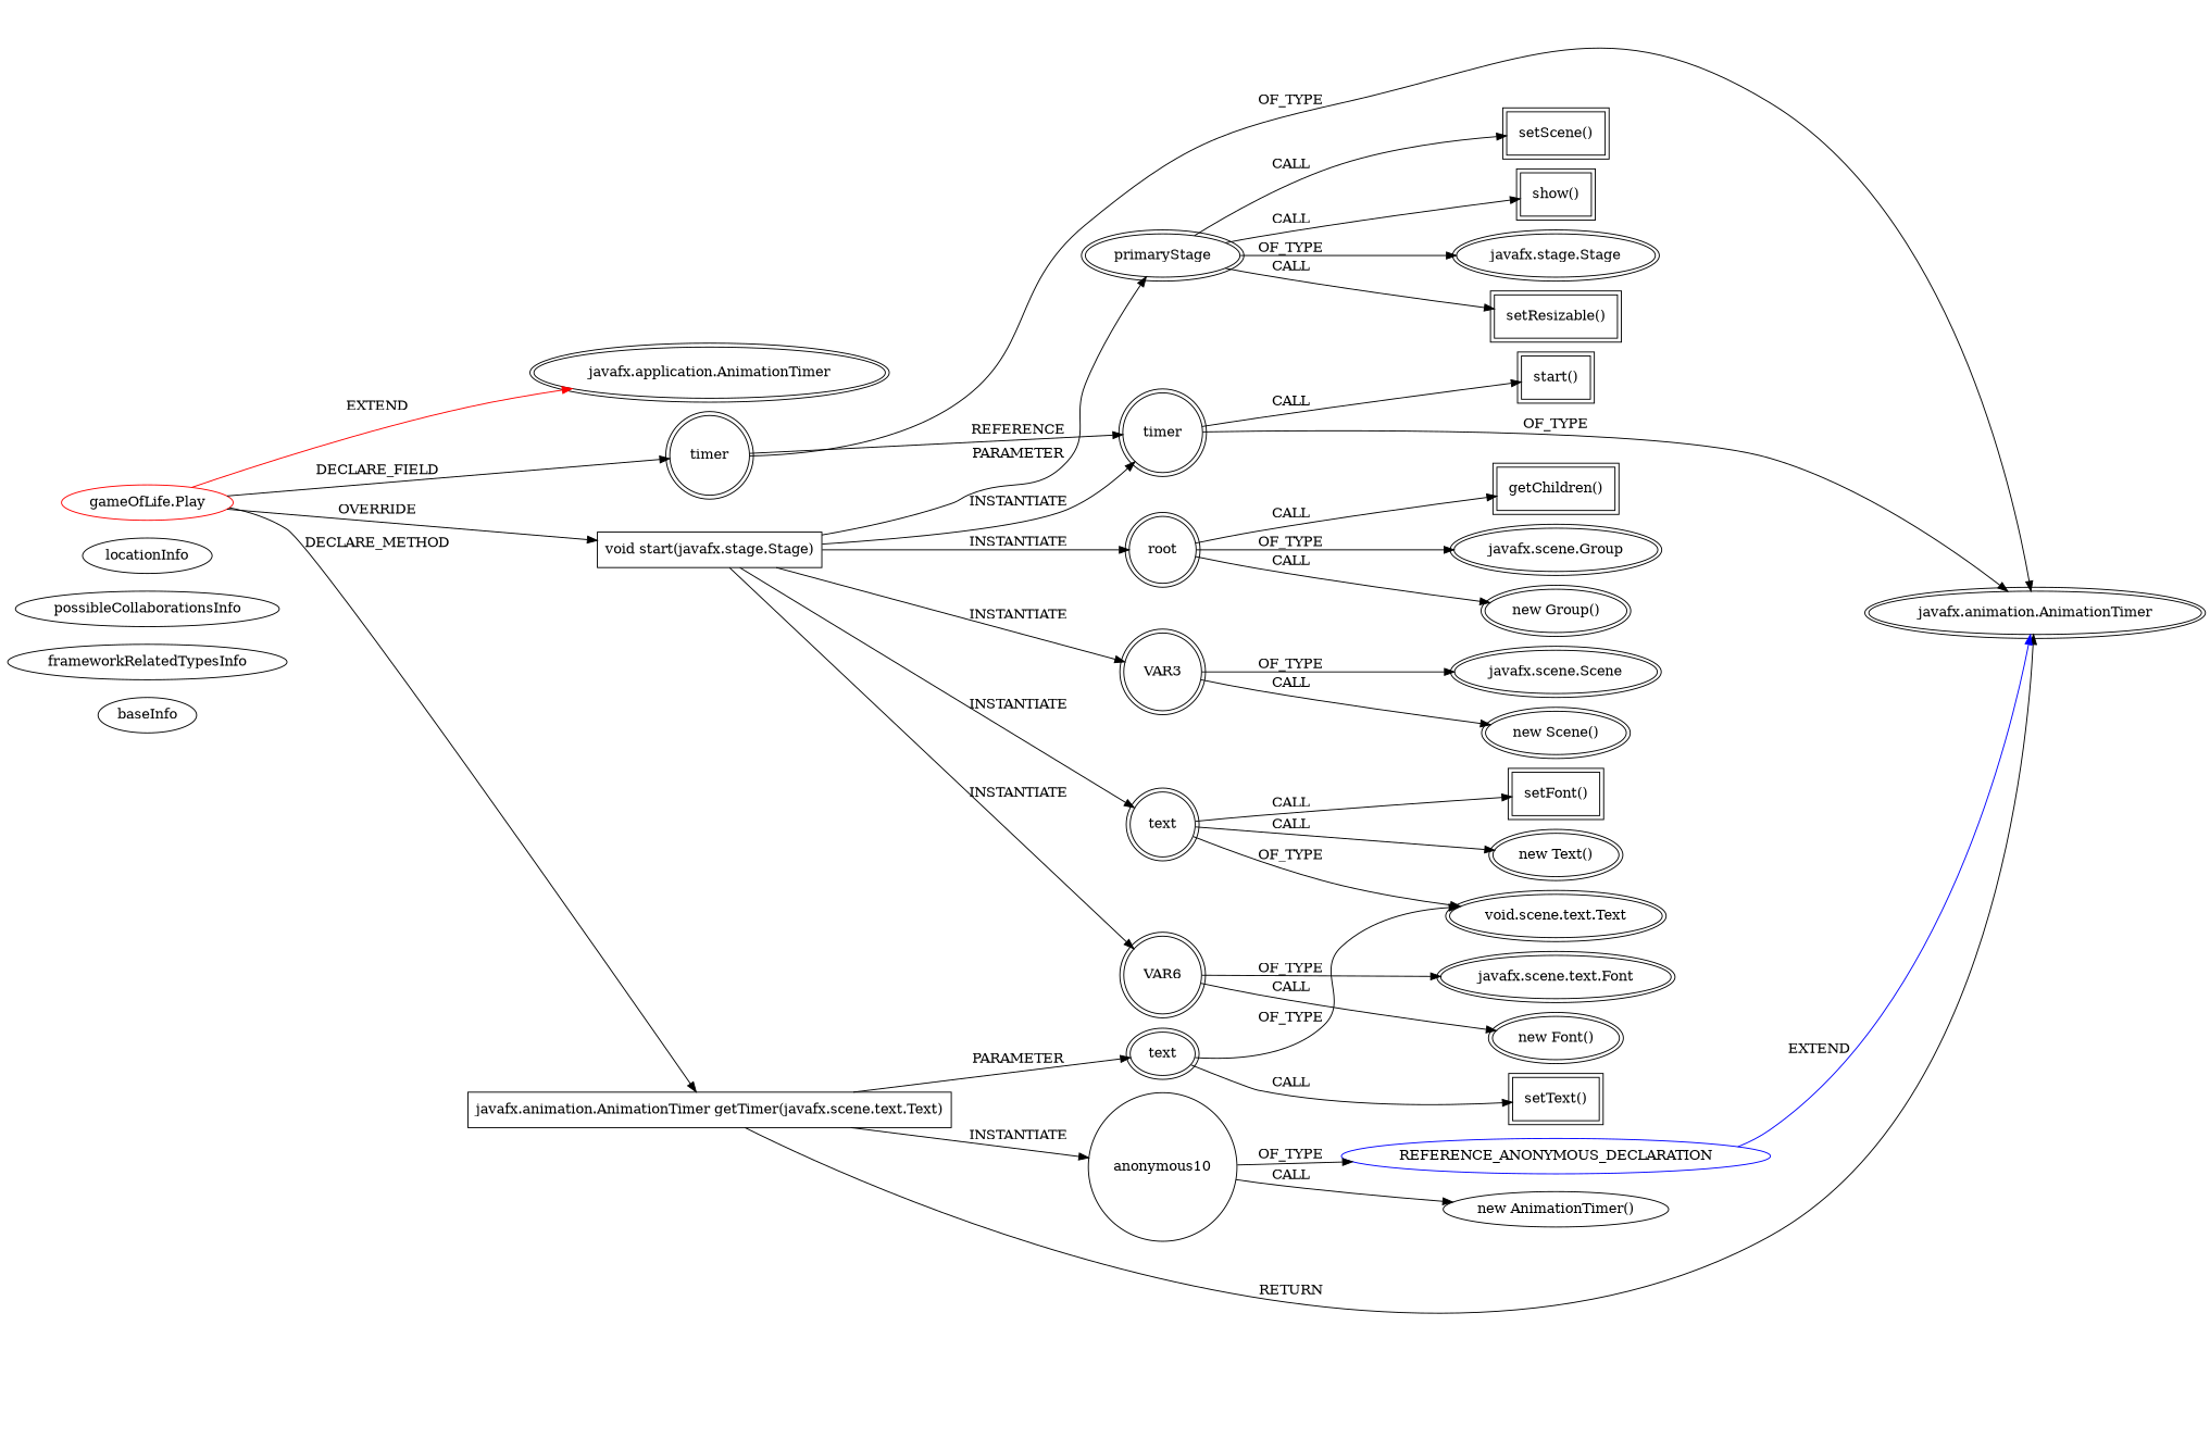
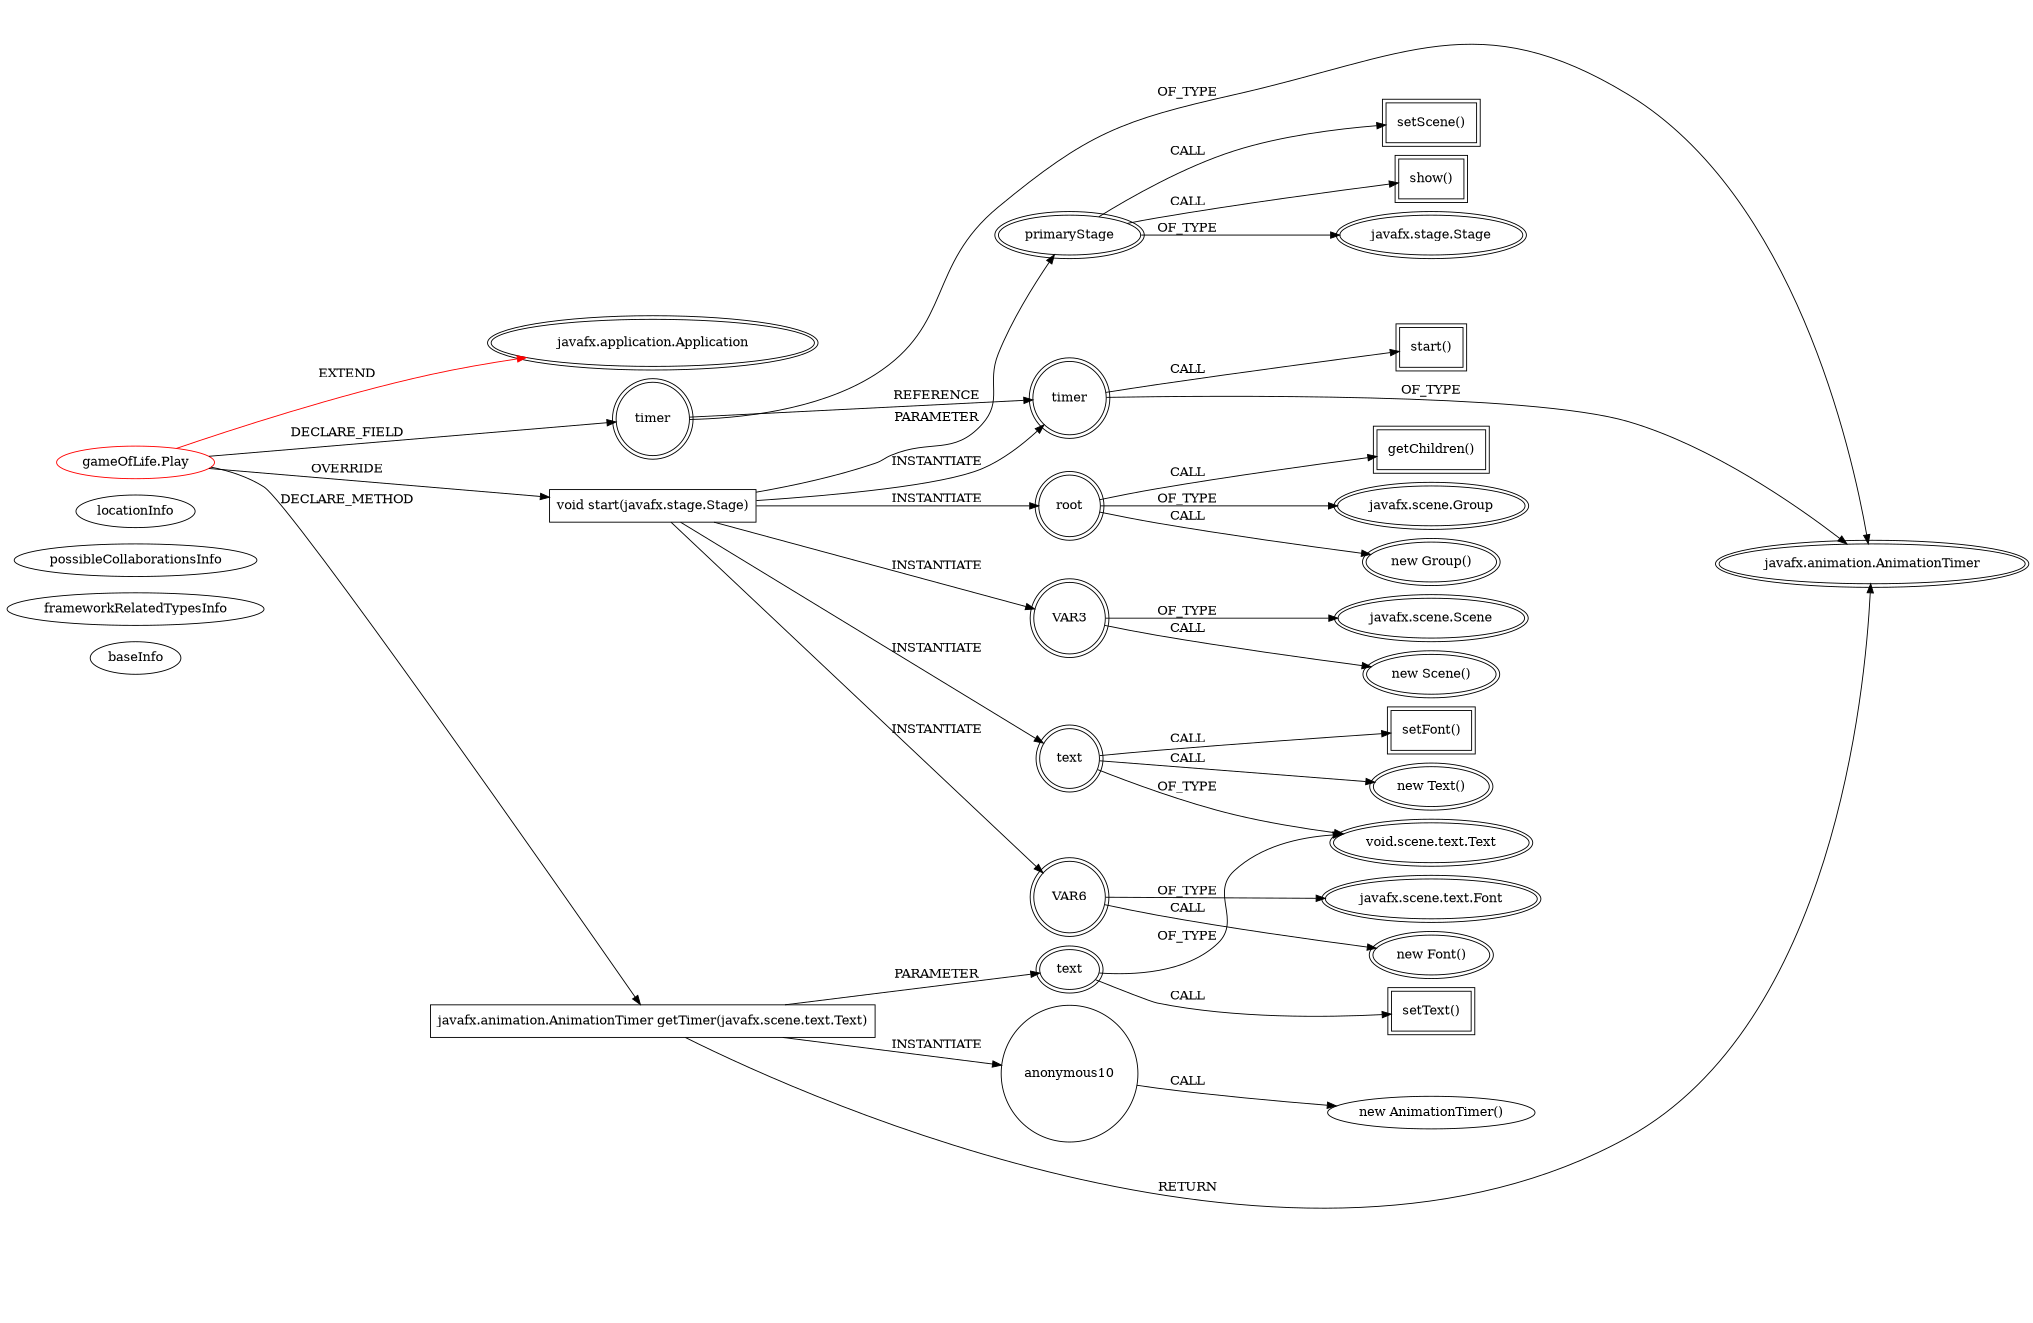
  digraph {
    rankdir=LR
    node [isFrameworkType=true vertexType=FRAMEWORK_CLASS_TYPE peripheries=2]
    baseInfo [category=extension_graph graphId=4048 isAnonymous=false possibleRelation=true isFrameworkType="" vertexType="" peripheries=""]
    frameworkRelatedTypesInfo [0="javafx.application.Application" isFrameworkType="" vertexType="" peripheries=""]
    possibleCollaborationsInfo [0="4048~CLIENT_METHOD_DECLARATION-INSTANTIATION-~javafx.application.Application ~javafx.animation.AnimationTimer ~false~true" isFrameworkType="" vertexType="" peripheries=""]
    locationInfo [contextSignature=Play filePath="/rodrigoSaladoAnaya-GameOfLife/GameOfLife-master/Play/src/gameOfLife/Play.java" graphId=4048 projectName="rodrigoSaladoAnaya-GameOfLife" isFrameworkType="" vertexType="" peripheries=""]
    n5 [color=red isFrameworkType=false label="gameOfLife.Play" vertexType=ROOT_CLIENT_CLASS_DECLARATION peripheries=""]
-   n6 [label="javafx.application.AnimationTimer"]
+   n6 [label="javafx.application.Application"]
    n7 [label=timer shape=circle vertexType=FIELD_DECLARATION]
    n8 [isFrameworkType=false label="void start(javafx.stage.Stage)" shape=box vertexType=OVERRIDING_METHOD_DECLARATION peripheries=""]
    n9 [isFrameworkType=false label="javafx.animation.AnimationTimer getTimer(javafx.scene.text.Text)" shape=box vertexType=CLIENT_METHOD_DECLARATION peripheries=""]
    n10 [label="javafx.animation.AnimationTimer"]
    n11 [label=timer shape=circle vertexType=VARIABLE_EXPRESION]
    n12 [label=primaryStage vertexType=PARAMETER_DECLARATION]
    n13 [label=root shape=circle vertexType=VARIABLE_EXPRESION]
    n14 [label=VAR3 shape=circle vertexType=VARIABLE_EXPRESION]
    n15 [label=text shape=circle vertexType=VARIABLE_EXPRESION]
    n16 [label=VAR6 shape=circle vertexType=VARIABLE_EXPRESION]
    n17 [label=text vertexType=PARAMETER_DECLARATION]
    n18 [isFrameworkType=false label=anonymous10 shape=circle vertexType=VARIABLE_EXPRESION peripheries=""]
    n19 [label="start()" shape=box vertexType=INSIDE_CALL]
    n20 [label="javafx.stage.Stage"]
-   n21 [label="setResizable()" shape=box vertexType=INSIDE_CALL]
    n22 [label="setScene()" shape=box vertexType=INSIDE_CALL]
    n23 [label="show()" shape=box vertexType=INSIDE_CALL]
    n24 [label="javafx.scene.Group"]
    n25 [label="new Group()" vertexType=CONSTRUCTOR_CALL]
    n26 [label="getChildren()" shape=box vertexType=INSIDE_CALL]
    n27 [label="javafx.scene.Scene"]
    n28 [label="new Scene()" vertexType=CONSTRUCTOR_CALL]
    n29 [label="void.scene.text.Text"]
    n30 [label="new Text()" vertexType=CONSTRUCTOR_CALL]
    n31 [label="setFont()" shape=box vertexType=INSIDE_CALL]
    n32 [label="javafx.scene.text.Font"]
    n33 [label="new Font()" vertexType=CONSTRUCTOR_CALL]
    n34 [label="setText()" shape=box vertexType=INSIDE_CALL]
-   n35 [color=blue isFrameworkType=false label=REFERENCE_ANONYMOUS_DECLARATION vertexType=REFERENCE_ANONYMOUS_DECLARATION peripheries=""]
    n36 [isFrameworkType=false label="new AnimationTimer()" vertexType=CONSTRUCTOR_CALL peripheries=""]
    n5 -> n6 [color=red label=EXTEND]
    n5 -> n7 [label=DECLARE_FIELD]
    n5 -> n8 [label=OVERRIDE]
    n5 -> n9 [label=DECLARE_METHOD]
    n7 -> n10 [label=OF_TYPE]
    n7 -> n11 [label=REFERENCE]
    n8 -> n11 [label=INSTANTIATE]
    n8 -> n12 [label=PARAMETER]
    n8 -> n13 [label=INSTANTIATE]
    n8 -> n14 [label=INSTANTIATE]
    n8 -> n15 [label=INSTANTIATE]
    n8 -> n16 [label=INSTANTIATE]
    n9 -> n10 [label=RETURN]
    n9 -> n17 [label=PARAMETER]
    n9 -> n18 [label=INSTANTIATE]
    n11 -> n10 [label=OF_TYPE]
    n11 -> n19 [label=CALL]
    n12 -> n20 [label=OF_TYPE]
-   n12 -> n21 [label=CALL]
    n12 -> n22 [label=CALL]
    n12 -> n23 [label=CALL]
    n13 -> n24 [label=OF_TYPE]
    n13 -> n25 [label=CALL]
    n13 -> n26 [label=CALL]
    n14 -> n27 [label=OF_TYPE]
    n14 -> n28 [label=CALL]
    n15 -> n29 [label=OF_TYPE]
    n15 -> n30 [label=CALL]
    n15 -> n31 [label=CALL]
    n16 -> n32 [label=OF_TYPE]
    n16 -> n33 [label=CALL]
    n17 -> n29 [label=OF_TYPE]
    n17 -> n34 [label=CALL]
-   n18 -> n35 [label=OF_TYPE]
    n18 -> n36 [label=CALL]
-   n35 -> n10 [color=blue label=EXTEND]
  }
